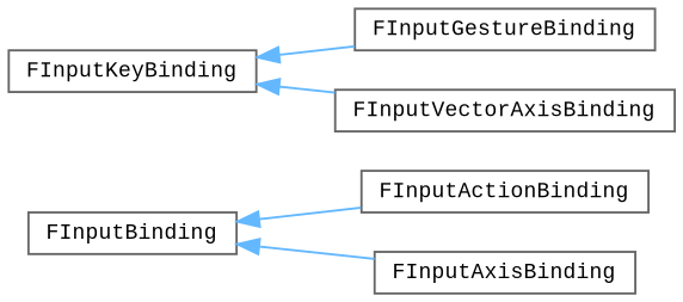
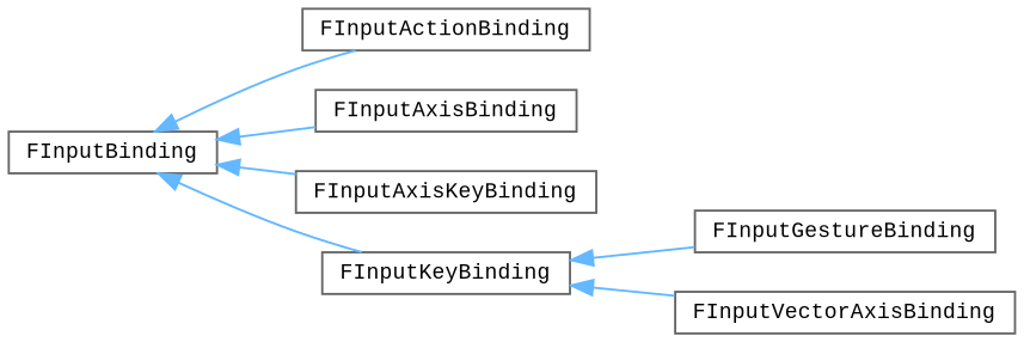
  digraph {
    fontname="Liberation Mono"
    rankdir=LR
    node [color=grey40 fillcolor=white fontname="Liberation Mono" fontsize=10 shape=box style=filled]
    edge [color=steelblue1 dir=back fontname="Liberation Mono" fontsize=10 labelfontname=Helvetica labelfontsize=10 style=solid]
    n1 [height=0.2 label=FInputBinding width=0.4]
    n2 [height=0.2 label=FInputActionBinding width=0.4]
    n3 [height=0.2 label=FInputAxisBinding width=0.4]
+   n4 [height=0.2 label=FInputAxisKeyBinding width=0.4]
    n5 [height=0.2 label=FInputKeyBinding width=0.4]
    n6 [height=0.2 label=FInputGestureBinding width=0.4]
    n7 [height=0.2 label=FInputVectorAxisBinding width=0.4]
    n1 -> n2
    n1 -> n3
+   n1 -> n4
+   n1 -> n5
    n5 -> n6
    n5 -> n7
  }
